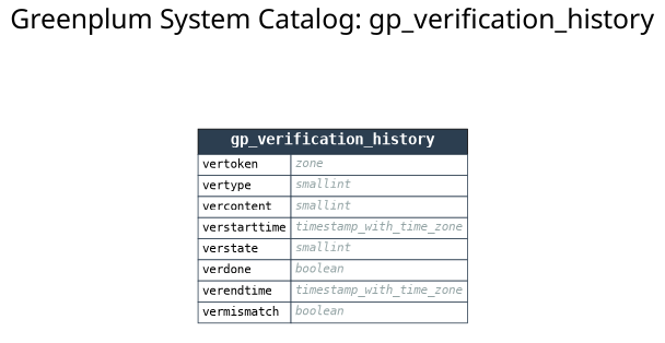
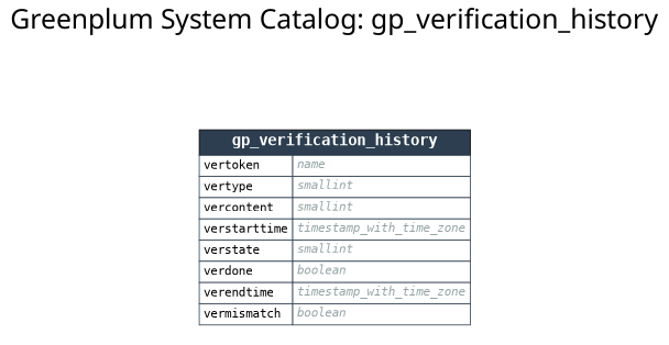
  digraph {
    fontname="Noto Sans"
    fontsize=32
    label="Greenplum System Catalog: gp_verification_history"
    labelloc=t
    nodesep=0.5
    rankdir=LR
    ranksep=0.5
-   n1 [label=<<FONT FACE="monospace"><TABLE BORDER="0" CELLBORDER="1" CELLSPACING="0" CELLPADDING="4"> <TR><TD BGCOLOR="#2c3e50" ALIGN="CENTER" COLSPAN="2"><FONT COLOR="#FFFFFF" POINT-SIZE="18"><B>gp_verification_history</B></FONT></TD></TR>  <TR> <TD COLOR="#2c3e50" BGCOLOR="#FFFFFF" ALIGN="LEFT" PORT="vertoken_in"><FONT COLOR="#000000">vertoken</FONT></TD> <TD COLOR="#2c3e50" BGCOLOR="#FFFFFF" ALIGN="LEFT" PORT="vertoken_out"><FONT COLOR="#95a5a6"><I>zone</I></FONT></TD> </TR>  <TR> <TD COLOR="#2c3e50" BGCOLOR="#FFFFFF" ALIGN="LEFT" PORT="vertype_in"><FONT COLOR="#000000">vertype</FONT></TD> <TD COLOR="#2c3e50" BGCOLOR="#FFFFFF" ALIGN="LEFT" PORT="vertype_out"><FONT COLOR="#95a5a6"><I>smallint</I></FONT></TD> </TR>  <TR> <TD COLOR="#2c3e50" BGCOLOR="#FFFFFF" ALIGN="LEFT" PORT="vercontent_in"><FONT COLOR="#000000">vercontent</FONT></TD> <TD COLOR="#2c3e50" BGCOLOR="#FFFFFF" ALIGN="LEFT" PORT="vercontent_out"><FONT COLOR="#95a5a6"><I>smallint</I></FONT></TD> </TR>  <TR> <TD COLOR="#2c3e50" BGCOLOR="#FFFFFF" ALIGN="LEFT" PORT="verstarttime_in"><FONT COLOR="#000000">verstarttime</FONT></TD> <TD COLOR="#2c3e50" BGCOLOR="#FFFFFF" ALIGN="LEFT" PORT="verstarttime_out"><FONT COLOR="#95a5a6"><I>timestamp_with_time_zone</I></FONT></TD> </TR>  <TR> <TD COLOR="#2c3e50" BGCOLOR="#FFFFFF" ALIGN="LEFT" PORT="verstate_in"><FONT COLOR="#000000">verstate</FONT></TD> <TD COLOR="#2c3e50" BGCOLOR="#FFFFFF" ALIGN="LEFT" PORT="verstate_out"><FONT COLOR="#95a5a6"><I>smallint</I></FONT></TD> </TR>  <TR> <TD COLOR="#2c3e50" BGCOLOR="#FFFFFF" ALIGN="LEFT" PORT="verdone_in"><FONT COLOR="#000000">verdone</FONT></TD> <TD COLOR="#2c3e50" BGCOLOR="#FFFFFF" ALIGN="LEFT" PORT="verdone_out"><FONT COLOR="#95a5a6"><I>boolean</I></FONT></TD> </TR>  <TR> <TD COLOR="#2c3e50" BGCOLOR="#FFFFFF" ALIGN="LEFT" PORT="verendtime_in"><FONT COLOR="#000000">verendtime</FONT></TD> <TD COLOR="#2c3e50" BGCOLOR="#FFFFFF" ALIGN="LEFT" PORT="verendtime_out"><FONT COLOR="#95a5a6"><I>timestamp_with_time_zone</I></FONT></TD> </TR>  <TR> <TD COLOR="#2c3e50" BGCOLOR="#FFFFFF" ALIGN="LEFT" PORT="vermismatch_in"><FONT COLOR="#000000">vermismatch</FONT></TD> <TD COLOR="#2c3e50" BGCOLOR="#FFFFFF" ALIGN="LEFT" PORT="vermismatch_out"><FONT COLOR="#95a5a6"><I>boolean</I></FONT></TD> </TR>  </TABLE></FONT>> shape=plaintext fontname="Noto Sans"]
+   n1 [label=<<FONT FACE="monospace"><TABLE BORDER="0" CELLBORDER="1" CELLSPACING="0" CELLPADDING="4"> <TR><TD BGCOLOR="#2c3e50" ALIGN="CENTER" COLSPAN="2"><FONT COLOR="#FFFFFF" POINT-SIZE="18"><B>gp_verification_history</B></FONT></TD></TR>  <TR> <TD COLOR="#2c3e50" BGCOLOR="#FFFFFF" ALIGN="LEFT" PORT="vertoken_in"><FONT COLOR="#000000">vertoken</FONT></TD> <TD COLOR="#2c3e50" BGCOLOR="#FFFFFF" ALIGN="LEFT" PORT="vertoken_out"><FONT COLOR="#95a5a6"><I>name</I></FONT></TD> </TR>  <TR> <TD COLOR="#2c3e50" BGCOLOR="#FFFFFF" ALIGN="LEFT" PORT="vertype_in"><FONT COLOR="#000000">vertype</FONT></TD> <TD COLOR="#2c3e50" BGCOLOR="#FFFFFF" ALIGN="LEFT" PORT="vertype_out"><FONT COLOR="#95a5a6"><I>smallint</I></FONT></TD> </TR>  <TR> <TD COLOR="#2c3e50" BGCOLOR="#FFFFFF" ALIGN="LEFT" PORT="vercontent_in"><FONT COLOR="#000000">vercontent</FONT></TD> <TD COLOR="#2c3e50" BGCOLOR="#FFFFFF" ALIGN="LEFT" PORT="vercontent_out"><FONT COLOR="#95a5a6"><I>smallint</I></FONT></TD> </TR>  <TR> <TD COLOR="#2c3e50" BGCOLOR="#FFFFFF" ALIGN="LEFT" PORT="verstarttime_in"><FONT COLOR="#000000">verstarttime</FONT></TD> <TD COLOR="#2c3e50" BGCOLOR="#FFFFFF" ALIGN="LEFT" PORT="verstarttime_out"><FONT COLOR="#95a5a6"><I>timestamp_with_time_zone</I></FONT></TD> </TR>  <TR> <TD COLOR="#2c3e50" BGCOLOR="#FFFFFF" ALIGN="LEFT" PORT="verstate_in"><FONT COLOR="#000000">verstate</FONT></TD> <TD COLOR="#2c3e50" BGCOLOR="#FFFFFF" ALIGN="LEFT" PORT="verstate_out"><FONT COLOR="#95a5a6"><I>smallint</I></FONT></TD> </TR>  <TR> <TD COLOR="#2c3e50" BGCOLOR="#FFFFFF" ALIGN="LEFT" PORT="verdone_in"><FONT COLOR="#000000">verdone</FONT></TD> <TD COLOR="#2c3e50" BGCOLOR="#FFFFFF" ALIGN="LEFT" PORT="verdone_out"><FONT COLOR="#95a5a6"><I>boolean</I></FONT></TD> </TR>  <TR> <TD COLOR="#2c3e50" BGCOLOR="#FFFFFF" ALIGN="LEFT" PORT="verendtime_in"><FONT COLOR="#000000">verendtime</FONT></TD> <TD COLOR="#2c3e50" BGCOLOR="#FFFFFF" ALIGN="LEFT" PORT="verendtime_out"><FONT COLOR="#95a5a6"><I>timestamp_with_time_zone</I></FONT></TD> </TR>  <TR> <TD COLOR="#2c3e50" BGCOLOR="#FFFFFF" ALIGN="LEFT" PORT="vermismatch_in"><FONT COLOR="#000000">vermismatch</FONT></TD> <TD COLOR="#2c3e50" BGCOLOR="#FFFFFF" ALIGN="LEFT" PORT="vermismatch_out"><FONT COLOR="#95a5a6"><I>boolean</I></FONT></TD> </TR>  </TABLE></FONT>> shape=plaintext fontname="Noto Sans"]
    subgraph cluster_1 {
      rankdir=TB
      style=invis
    }
    subgraph cluster_2 {
      rankdir=TB
      style=invis
      n1
    }
    subgraph cluster_3 {
      rankdir=TB
      style=invis
    }
  }
